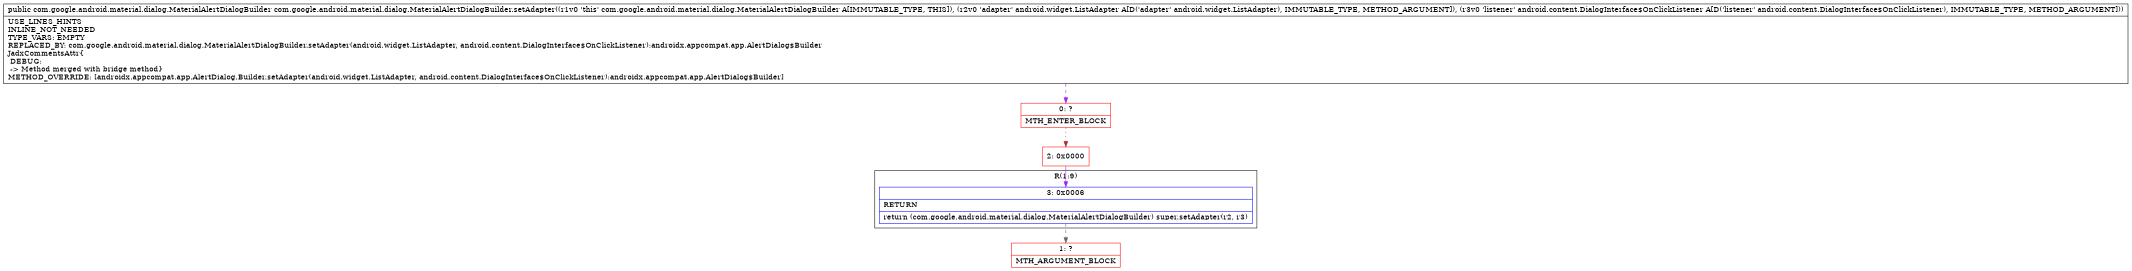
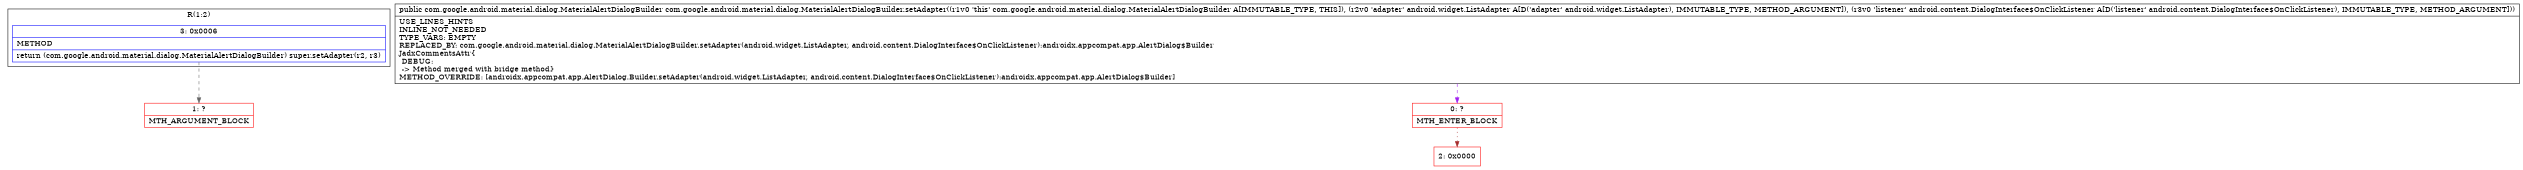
  digraph {
    node [color=red shape=record]
    edge [color=purple style=dashed]
-   n1 [color=blue label="{3\:\ 0x0006|RETURN\l|return (com.google.android.material.dialog.MaterialAlertDialogBuilder) super.setAdapter(r2, r3)\l}"]
+   n1 [color=blue label="{3\:\ 0x0006|METHOD\l|return (com.google.android.material.dialog.MaterialAlertDialogBuilder) super.setAdapter(r2, r3)\l}"]
    n2 [label="{1\:\ ?|MTH_ARGUMENT_BLOCK\l}"]
    n3 [label="{0\:\ ?|MTH_ENTER_BLOCK\l}"]
    n4 [label="{2\:\ 0x0000}"]
    n5 [label="{public com.google.android.material.dialog.MaterialAlertDialogBuilder com.google.android.material.dialog.MaterialAlertDialogBuilder.setAdapter((r1v0 'this' com.google.android.material.dialog.MaterialAlertDialogBuilder A[IMMUTABLE_TYPE, THIS]), (r2v0 'adapter' android.widget.ListAdapter A[D('adapter' android.widget.ListAdapter), IMMUTABLE_TYPE, METHOD_ARGUMENT]), (r3v0 'listener' android.content.DialogInterface$OnClickListener A[D('listener' android.content.DialogInterface$OnClickListener), IMMUTABLE_TYPE, METHOD_ARGUMENT]))  | USE_LINES_HINTS\lINLINE_NOT_NEEDED\lTYPE_VARS: EMPTY\lREPLACED_BY: com.google.android.material.dialog.MaterialAlertDialogBuilder.setAdapter(android.widget.ListAdapter, android.content.DialogInterface$OnClickListener):androidx.appcompat.app.AlertDialog$Builder\lJadxCommentsAttr\{\l DEBUG: \l \-\> Method merged with bridge method\}\lMETHOD_OVERRIDE: [androidx.appcompat.app.AlertDialog.Builder.setAdapter(android.widget.ListAdapter, android.content.DialogInterface$OnClickListener):androidx.appcompat.app.AlertDialog$Builder]\l}" color=""]
    subgraph cluster_1 {
-     label="R(1:9)"
+     label="R(1:2)"
      n1
    }
    n1 -> n2 [color=gray40]
    n3 -> n4 [color=brown style=dotted]
-   n4 -> n1 [style=solid]
    n5 -> n3
  }
